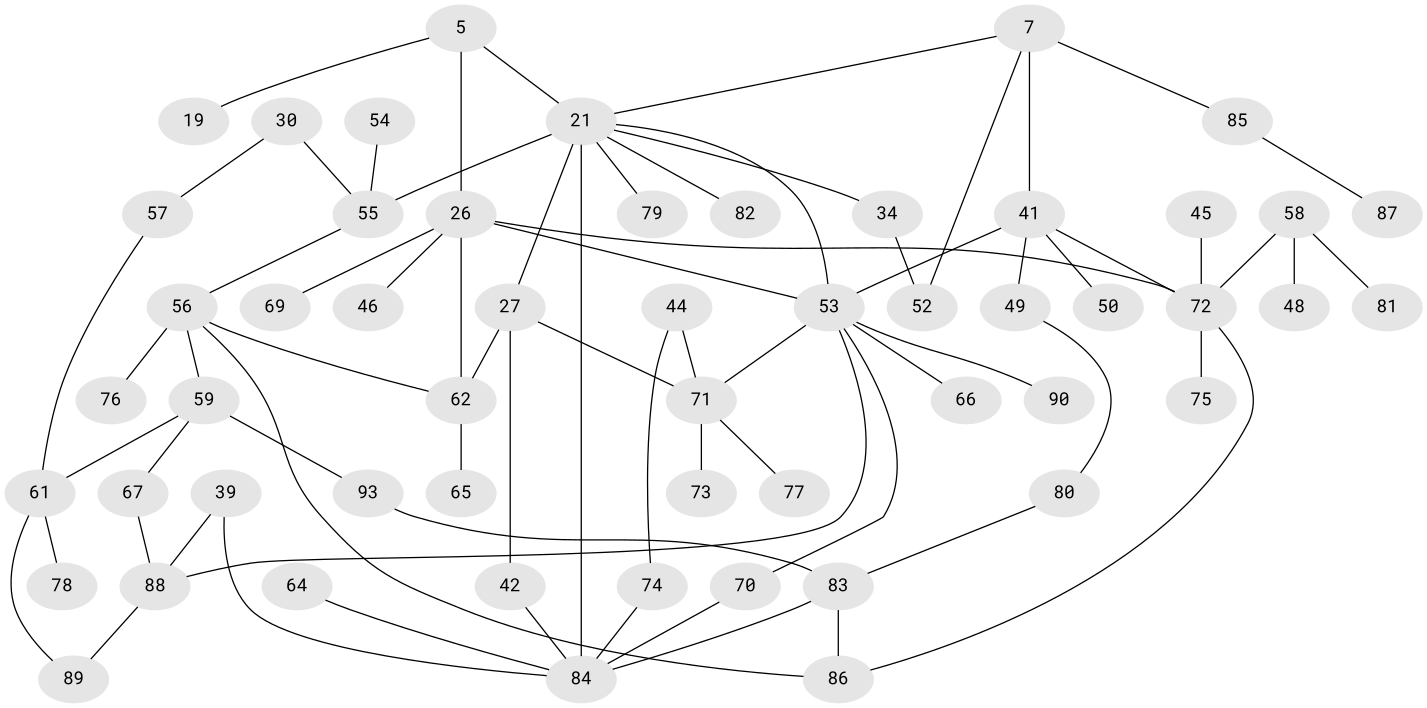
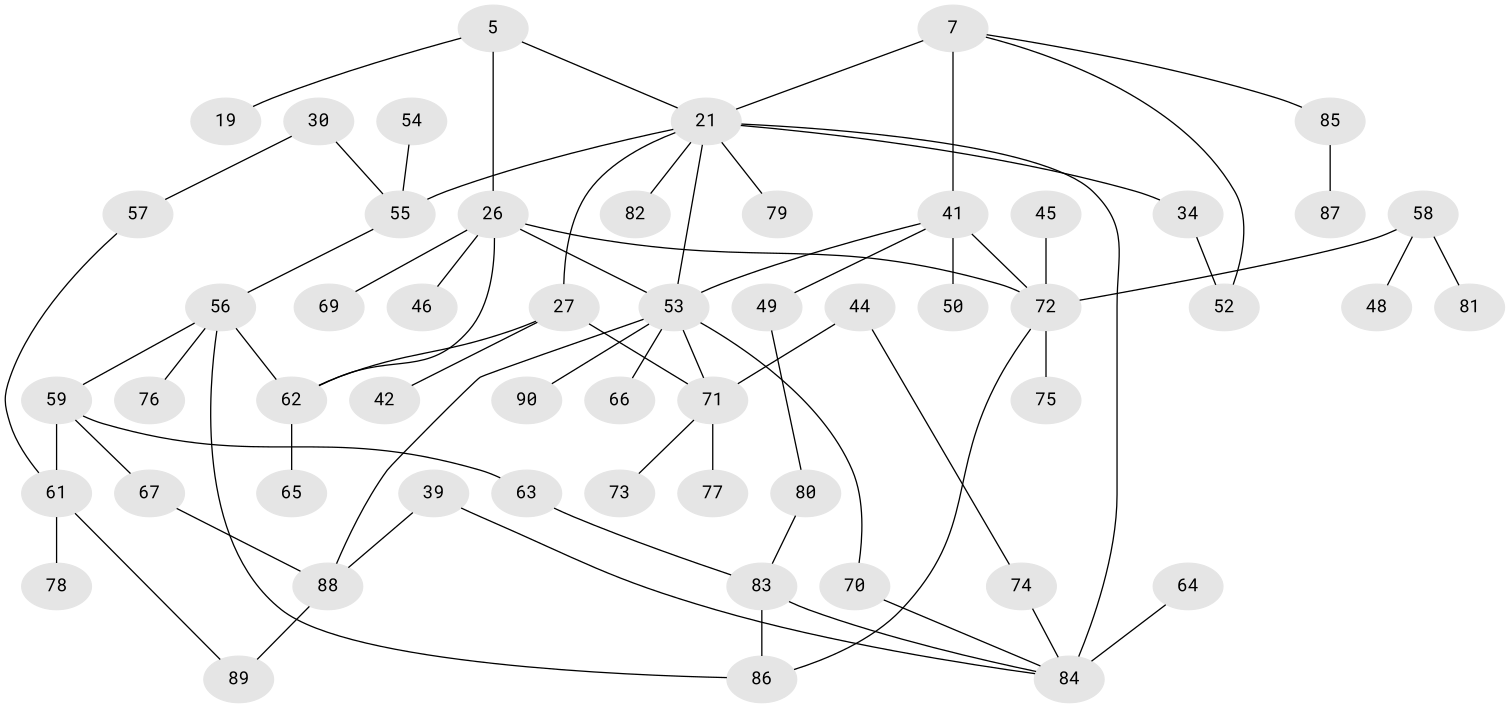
  graph {
    fontname="Roboto Mono"
    node [color=gray90 fontname="Roboto Mono" style=filled]
    edge [fontname="Roboto Mono"]
    5
    19
    21 [super="+3+10+15+12+1"]
    26 [super="+14"]
    27 [super="+17"]
    34
    53 [super="+37+36+51"]
    55 [super="+16+20+38"]
    79
    82
    84 [super="+18+60"]
    46
    62 [super="+31"]
    69
    72 [super="+22+32"]
    7
    41 [super="+13+33"]
    52
    85
    49 [super="+24"]
    50
    87
    42
    71 [super="+28"]
    88
    66
    70
    90
    56
    65
    86
    75
    73
    77
    30
    57
    61
    39 [super="+4"]
    89
    80
    44
    74
    45
    83 [super="+9+29"]
    54
    59
    76
-   63 [label=93]
+   63
    67
    78
    58 [super="+23+35+40"]
    n52 [label=48]
    81
    64
    5 -- 19
    5 -- 21 [weight=2]
    5 -- 26 [weight=2]
    21 -- 27
    21 -- 34
    21 -- 53 [weight=2]
    21 -- 55 [weight=3]
    21 -- 79
    21 -- 82
    21 -- 84 [weight=3]
    26 -- 53
    26 -- 46
    26 -- 62
    26 -- 69
    26 -- 72
    27 -- 62 [weight=2]
    27 -- 42
    27 -- 71
    34 -- 52
    53 -- 71
    53 -- 88
    53 -- 66
    53 -- 70
    53 -- 90
    55 -- 56
    62 -- 65
    72 -- 86
    72 -- 75
    7 -- 21
    7 -- 41 [weight=2]
    7 -- 52
    7 -- 85
    41 -- 53
    41 -- 72
    41 -- 49
    41 -- 50
    85 -- 87
    49 -- 80
-   42 -- 84
    71 -- 73
    71 -- 77
    88 -- 89
    70 -- 84
    56 -- 62
    56 -- 86
    56 -- 59
    56 -- 76
    30 -- 55
    30 -- 57
    57 -- 61
    61 -- 89
    61 -- 78
    39 -- 84
    39 -- 88
    80 -- 83
    44 -- 71
    44 -- 74
    74 -- 84
    45 -- 72
    83 -- 84
    83 -- 86
    54 -- 55
    59 -- 61
    59 -- 63
    59 -- 67
    63 -- 83
    67 -- 88
    58 -- 72
    58 -- n52
    58 -- 81
    64 -- 84
  }
